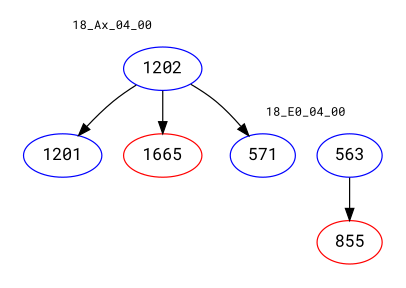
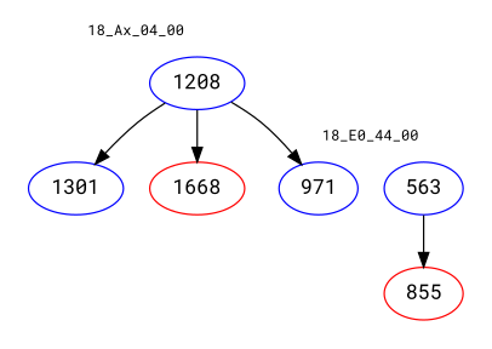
  digraph {
    fontname="Roboto Mono"
    node [color=blue fontname="Roboto Mono"]
    edge [color=black fontname="Roboto Mono"]
-   n1 [label=1202]
-   n2 [label=1201]
-   n3 [color=red label=1665]
+   n1 [label=1208]
+   n2 [label=1301]
+   n3 [color=red label=1668]
    n4 [label=563]
-   n5 [label=571]
+   n5 [label=971]
    n6 [color=red label=855]
    subgraph cluster_1 {
      color=white
      fontsize=10
      label="18_Ax_04_00"
      n1
      n2
      n3
    }
    subgraph cluster_2 {
      color=white
      fontsize=10
-     label="18_E0_04_00"
+     label="18_E0_44_00"
      n4
      n5
      n6
    }
    n1 -> n2
    n1 -> n3
    n1 -> n5
    n4 -> n6
  }
